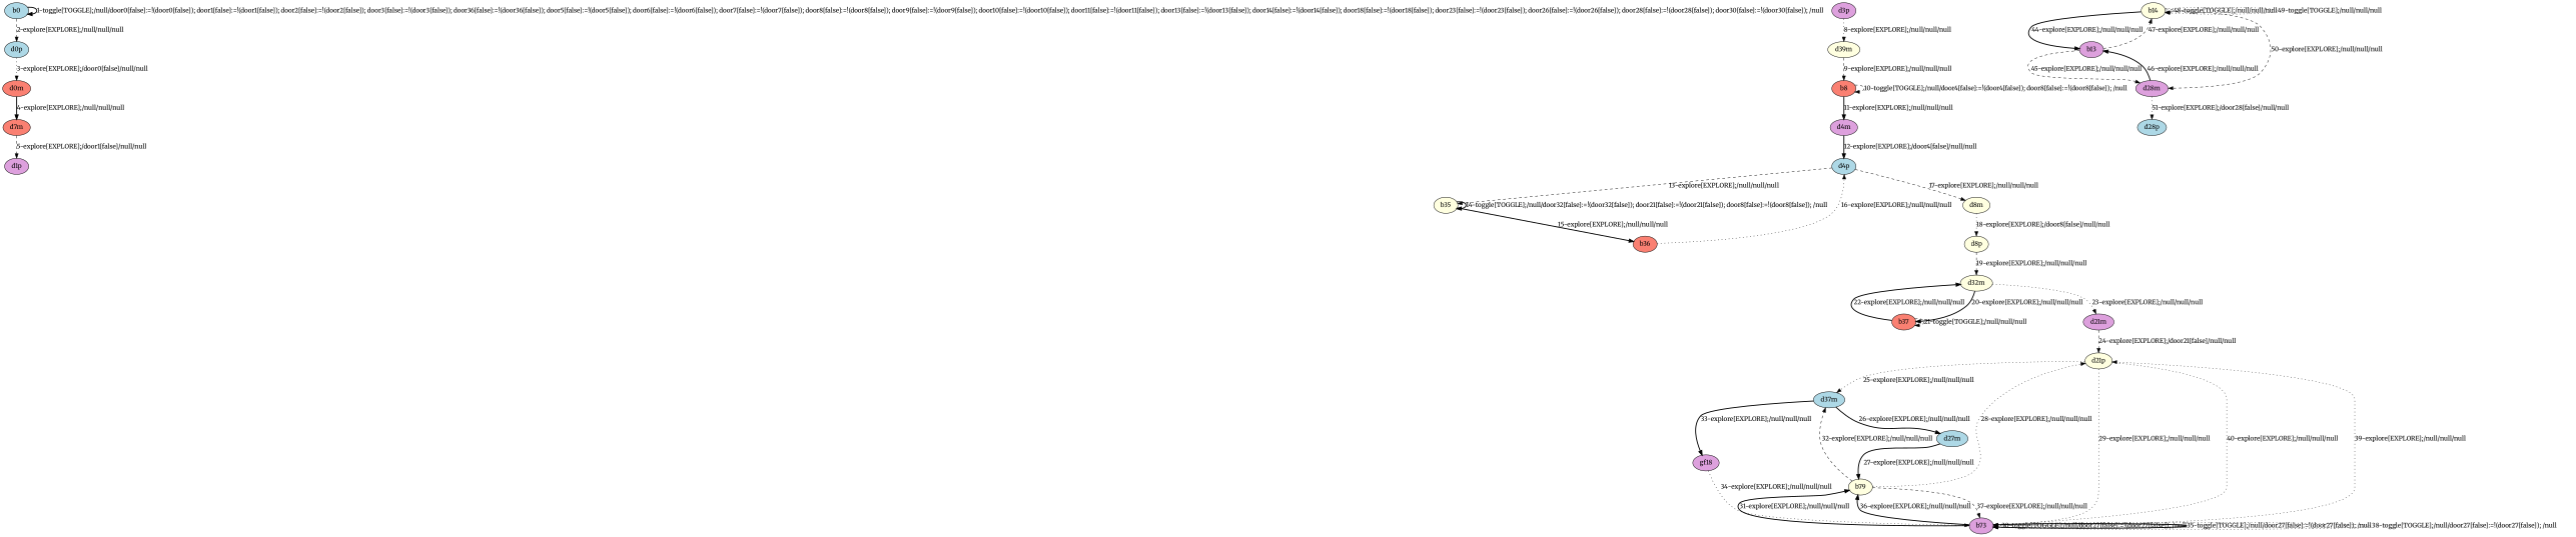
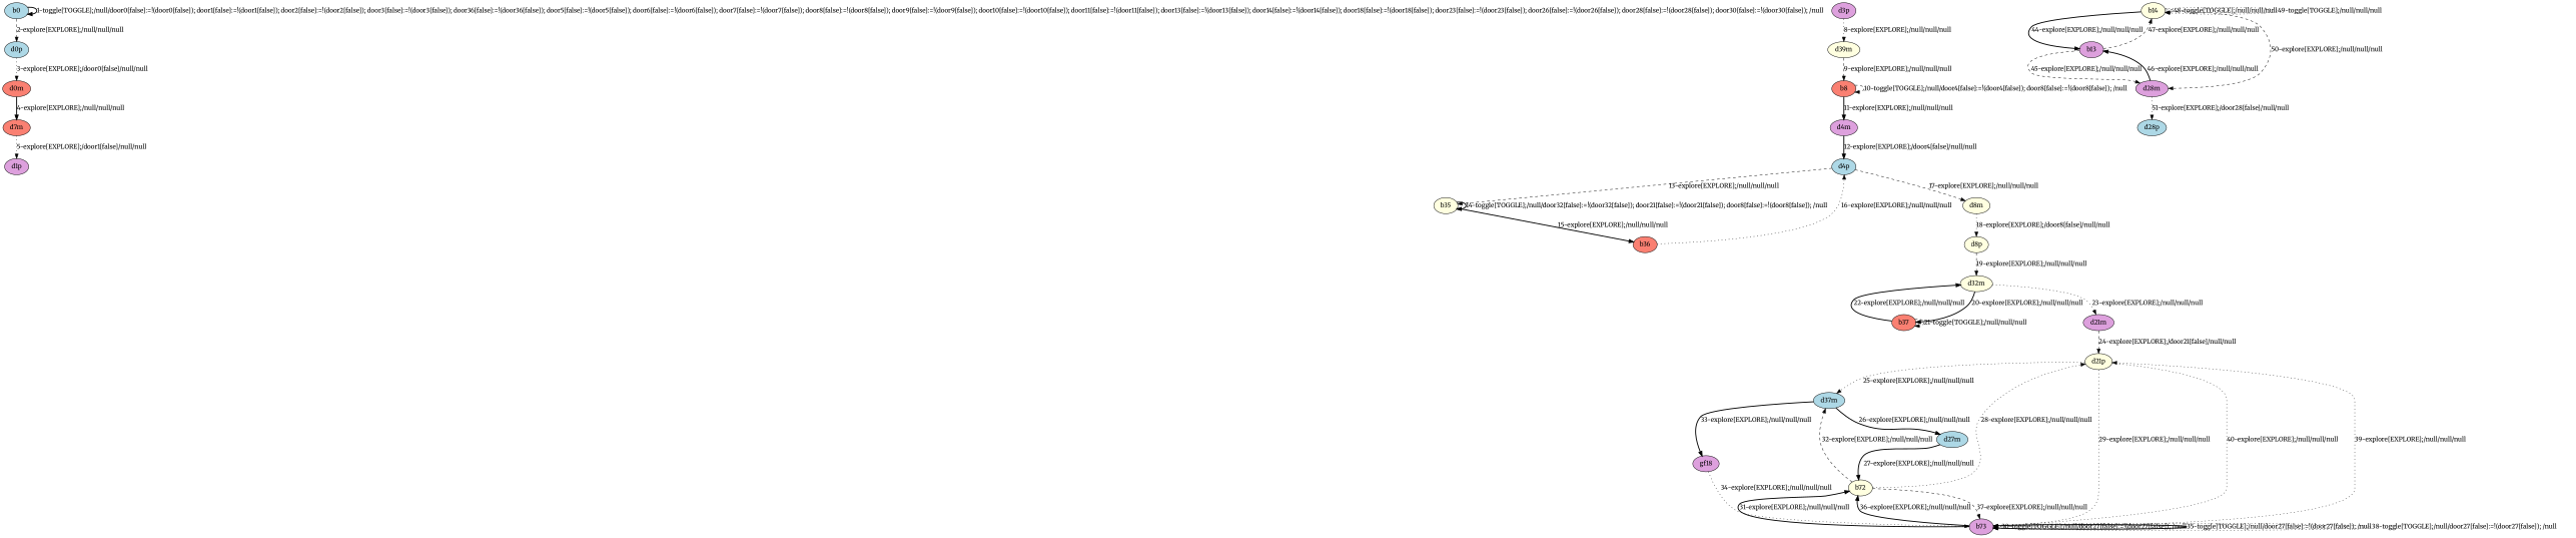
  digraph {
    fontname=Merriweather
    node [fillcolor=plum fontname=Merriweather style=filled]
    edge [fontname=Merriweather style=bold]
    b0 [fillcolor=lightblue]
    d0p [fillcolor=lightblue]
    d0m [fillcolor=salmon]
    n4 [fillcolor=salmon label=d7m]
    d1p
    d39m [fillcolor=lightyellow]
    d3p
    b8 [fillcolor=salmon]
    d4m
    d4p [fillcolor=lightblue]
    b35 [fillcolor=lightyellow]
    d8m [fillcolor=lightyellow]
    b36 [fillcolor=salmon]
    d8p [fillcolor=lightyellow]
    d32m [fillcolor=lightyellow]
    b37 [fillcolor=salmon]
    d21m
    d21p [fillcolor=lightyellow]
    d37m [fillcolor=lightblue]
    b73
    d27m [fillcolor=lightblue]
    gf18
-   b72 [fillcolor=lightyellow label=b79]
+   b72 [fillcolor=lightyellow]
    b14 [fillcolor=lightyellow]
    b13
    d28m
    d28p [fillcolor=lightblue]
    b0 -> b0 [label="1-toggle[TOGGLE];/null/door0[false]:=!(door0[false]); door1[false]:=!(door1[false]); door2[false]:=!(door2[false]); door3[false]:=!(door3[false]); door36[false]:=!(door36[false]); door5[false]:=!(door5[false]); door6[false]:=!(door6[false]); door7[false]:=!(door7[false]); door8[false]:=!(door8[false]); door9[false]:=!(door9[false]); door10[false]:=!(door10[false]); door11[false]:=!(door11[false]); door13[false]:=!(door13[false]); door14[false]:=!(door14[false]); door18[false]:=!(door18[false]); door23[false]:=!(door23[false]); door26[false]:=!(door26[false]); door28[false]:=!(door28[false]); door30[false]:=!(door30[false]); /null"]
    b0 -> d0p [label="2-explore[EXPLORE];/null/null/null" style=dashed]
    d0p -> d0m [label="3-explore[EXPLORE];/door0[false]/null/null" style=dotted]
    d0m -> n4 [label="4-explore[EXPLORE];/null/null/null"]
-   n4 -> d1p [label="5-explore[EXPLORE];/door1[false]/null/null" style=dashed]
+   n4 -> d1p [label="5-explore[EXPLORE];/door1[false]/null/null" style=dotted]
    d39m -> b8 [label="9-explore[EXPLORE];/null/null/null" style=dashed]
    d3p -> d39m [label="8-explore[EXPLORE];/null/null/null" style=dotted]
    b8 -> b8 [label="10-toggle[TOGGLE];/null/door4[false]:=!(door4[false]); door8[false]:=!(door8[false]); /null" style=dashed]
    b8 -> d4m [label="11-explore[EXPLORE];/null/null/null"]
    d4m -> d4p [label="12-explore[EXPLORE];/door4[false]/null/null"]
    d4p -> b35 [label="13-explore[EXPLORE];/null/null/null" style=dashed]
    d4p -> d8m [label="17-explore[EXPLORE];/null/null/null" style=dashed]
    b35 -> b35 [label="14-toggle[TOGGLE];/null/door32[false]:=!(door32[false]); door21[false]:=!(door21[false]); door8[false]:=!(door8[false]); /null"]
    b35 -> b36 [label="15-explore[EXPLORE];/null/null/null"]
    d8m -> d8p [label="18-explore[EXPLORE];/door8[false]/null/null" style=dotted]
    b36 -> d4p [label="16-explore[EXPLORE];/null/null/null" style=dotted]
    d8p -> d32m [label="19-explore[EXPLORE];/null/null/null" style=dashed]
    d32m -> b37 [label="20-explore[EXPLORE];/null/null/null"]
    d32m -> d21m [label="23-explore[EXPLORE];/null/null/null" style=dotted]
    b37 -> d32m [label="22-explore[EXPLORE];/null/null/null"]
    b37 -> b37 [label="21-toggle[TOGGLE];/null/null/null" style=dashed]
    d21m -> d21p [label="24-explore[EXPLORE];/door21[false]/null/null" style=dashed]
    d21p -> d37m [label="25-explore[EXPLORE];/null/null/null" style=dotted]
    d21p -> b73 [label="29-explore[EXPLORE];/null/null/null" style=dotted]
    d21p -> b73 [label="40-explore[EXPLORE];/null/null/null" style=dotted]
    d37m -> d27m [label="26-explore[EXPLORE];/null/null/null"]
    d37m -> gf18 [label="33-explore[EXPLORE];/null/null/null"]
    b73 -> d21p [label="39-explore[EXPLORE];/null/null/null" style=dotted]
    b73 -> b73 [label="30-toggle[TOGGLE];/null/door27[false]:=!(door27[false]); /null" style=dotted]
    b73 -> b73 [label="35-toggle[TOGGLE];/null/door27[false]:=!(door27[false]); /null"]
    b73 -> b73 [label="38-toggle[TOGGLE];/null/door27[false]:=!(door27[false]); /null" style=dotted]
    b73 -> b72 [label="31-explore[EXPLORE];/null/null/null"]
    b73 -> b72 [label="36-explore[EXPLORE];/null/null/null"]
    d27m -> b72 [label="27-explore[EXPLORE];/null/null/null"]
    gf18 -> b73 [label="34-explore[EXPLORE];/null/null/null" style=dotted]
    b72 -> d21p [label="28-explore[EXPLORE];/null/null/null" style=dotted]
    b72 -> d37m [label="32-explore[EXPLORE];/null/null/null" style=dashed]
    b72 -> b73 [label="37-explore[EXPLORE];/null/null/null" style=dashed]
    b14 -> b14 [label="48-toggle[TOGGLE];/null/null/null" style=dashed]
    b14 -> b14 [label="49-toggle[TOGGLE];/null/null/null" style=dotted]
    b14 -> b13 [label="44-explore[EXPLORE];/null/null/null"]
    b14 -> d28m [label="50-explore[EXPLORE];/null/null/null" style=dashed]
    b13 -> b14 [label="47-explore[EXPLORE];/null/null/null" style=dashed]
    b13 -> d28m [label="45-explore[EXPLORE];/null/null/null" style=dashed]
    d28m -> b13 [label="46-explore[EXPLORE];/null/null/null"]
    d28m -> d28p [label="51-explore[EXPLORE];/door28[false]/null/null" style=dotted]
  }
